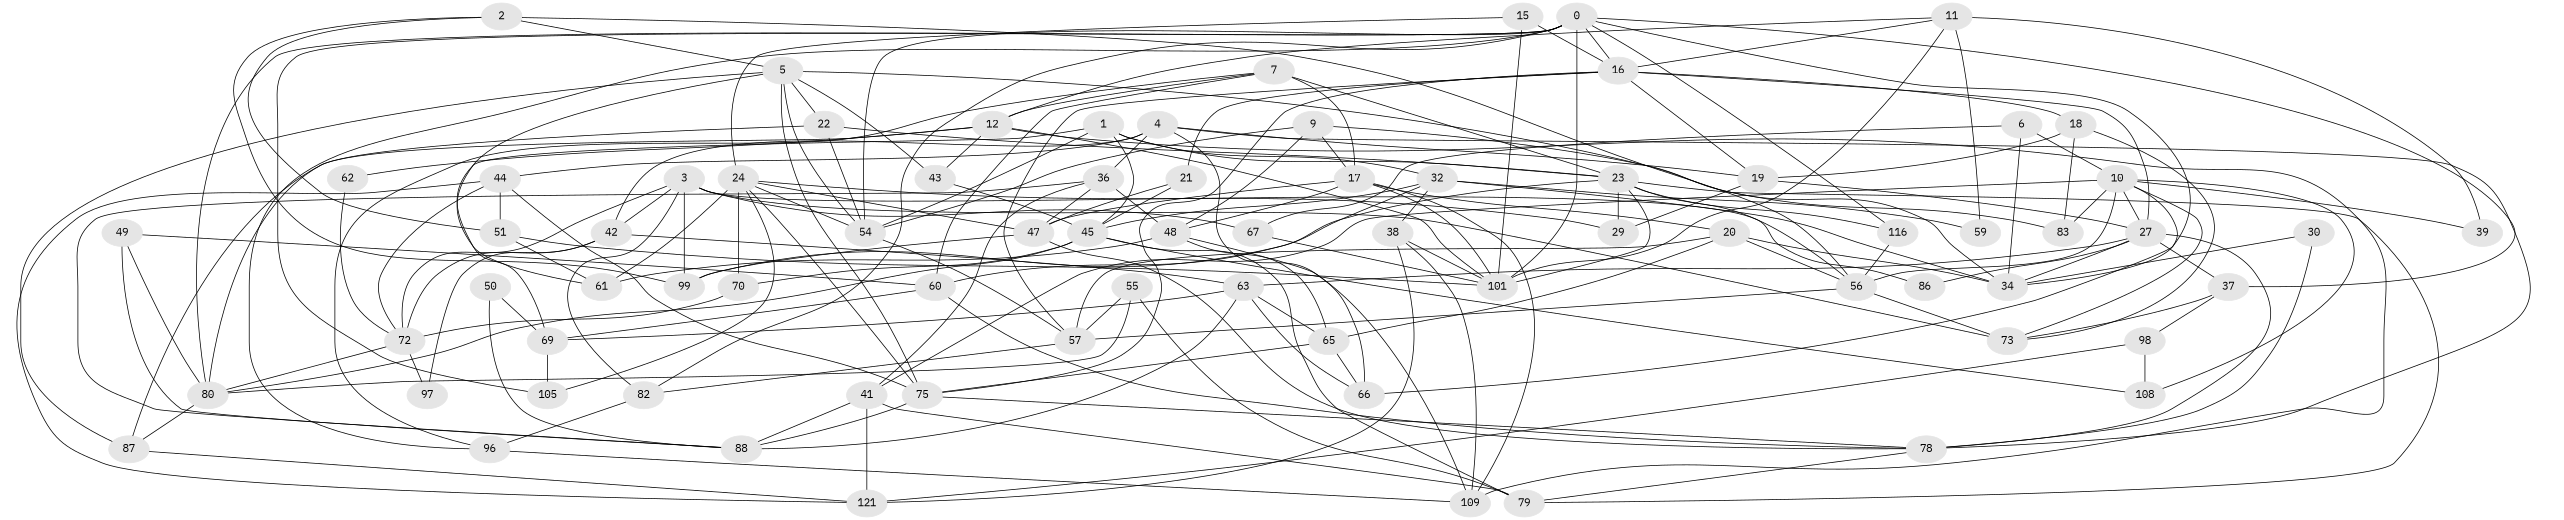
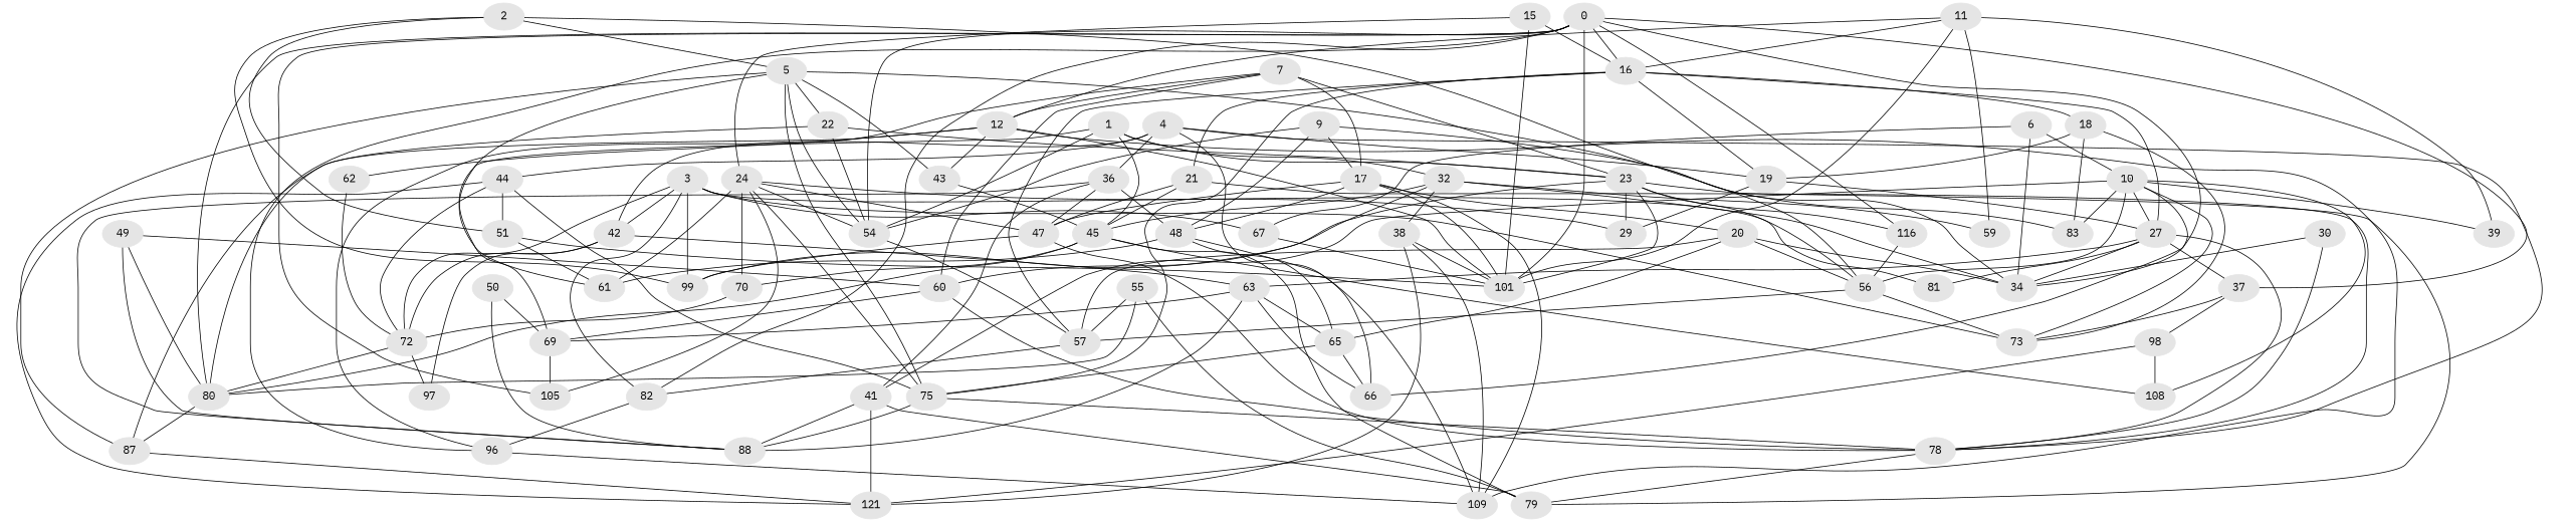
  graph {
    fontname="IBM Plex Mono"
    node [color=gray90 fontname="IBM Plex Mono" style=filled]
    edge [fontname="IBM Plex Mono"]
    23 [super="+113"]
    56 [super="+76"]
    99
    101 [super="+103"]
    116
    29 [super="+112"]
    79
    1
    32 [super="+95"]
    45 [super="+74"]
    54 [super="+68"]
    69 [super="+120"]
    34 [super="+35"]
    60
    59
    38 [super="+122"]
    80 [super="+81"]
    108
    70
    57 [super="+92"]
    105
    2 [super="+119"]
    5 [super="+77"]
    51
    22 [super="+33"]
    43
    61
    75 [super="+106"]
    87 [super="+104"]
    73 [super="+118"]
    3 [super="+41"]
    42
    67 [super="+71"]
    72 [super="+117"]
    82
-   86
+   86 [label=81]
    63 [super="+110"]
    97
    96
    4 [super="+14"]
    19 [super="+53"]
    36 [super="+52"]
    44 [super="+100"]
    66
    78 [super="+115"]
    27 [super="+91"]
    48 [super="+107"]
    n48 [label=41 super="+93"]
    47 [super="+58"]
    88 [super="+102"]
    121
    10 [super="+89"]
    83
    39
    6
    7 [super="+84"]
    12 [super="+13"]
    17 [super="+46"]
    62
    109 [super="+114"]
    20 [super="+31"]
    n62 [label=0 super="+26"]
    16 [super="+28"]
    37
    18 [super="+25"]
    21
    98
    9 [super="+111"]
    65 [super="+94"]
    11 [super="+64"]
    15 [super="+90"]
    24 [super="+85"]
    30
    49
    50
    55
    23 -- 56
    23 -- 99
    23 -- 101
    23 -- 116
    23 -- 29
    23 -- 79
    56 -- 57
    56 -- 73
    116 -- 56
    1 -- 23
    1 -- 32
    1 -- 45
    1 -- 54
    1 -- 69 [weight=2]
    32 -- 45
    32 -- 34
    32 -- 60
    32 -- 59
    32 -- 38
    45 -- 79
    45 -- 80
    45 -- 108
    45 -- 70
    54 -- 57
    69 -- 105
    60 -- 69
    60 -- 78
    38 -- 101
    38 -- 121
    38 -- 109
    80 -- 87
    70 -- 72
    57 -- 82
    2 -- 56
    2 -- 99
    2 -- 5
    2 -- 51
    5 -- 54
    5 -- 34 [weight=2]
    5 -- 22
    5 -- 43
    5 -- 61
    5 -- 75
    5 -- 87
    51 -- 101
    51 -- 61
    22 -- 23
    22 -- 54
    22 -- 80
    43 -- 45
    75 -- 78
    75 -- 88
    87 -- 121
    3 -- 99
    3 -- 73 [weight=2]
    3 -- 42
    3 -- 67 [weight=2]
    3 -- 72
    3 -- 82
    3 -- 86
    42 -- 72
    42 -- 63
    42 -- 97
    67 -- 101
    72 -- 80
    72 -- 97
    82 -- 96
    63 -- 69
    63 -- 66
    63 -- 88
    63 -- 65
    96 -- 109
    4 -- 42
    4 -- 19
    4 -- 36 [weight=2]
    4 -- 44
    4 -- 66
    4 -- 78
    19 -- 29
    19 -- 27
    36 -- 48
    36 -- n48
    36 -- 47
    36 -- 88
    44 -- 51
    44 -- 75
    44 -- 72
    44 -- 121
    78 -- 79
    27 -- 34
    27 -- 86
    27 -- 63
    27 -- 78
    27 -- 37
    48 -- 61
    48 -- 109
    48 -- 65 [weight=2]
    n48 -- 79
    n48 -- 88
    n48 -- 121
    47 -- 99
    47 -- 78
    10 -- 56
    10 -- 108
    10 -- 73
    10 -- 66
    10 -- 27
    10 -- n48
    10 -- 83
    10 -- 39
    6 -- 34
    6 -- 67
    6 -- 10
    7 -- 23 [weight=2]
    7 -- 60
    7 -- 96
    7 -- 12
    7 -- 17
    12 -- 101
    12 -- 43
    12 -- 87
    12 -- 62
    12 -- 109
    17 -- 101
    17 -- 48
    17 -- 47
    17 -- 109
    17 -- 20
    62 -- 72
    20 -- 56
    20 -- 34
    20 -- 57
    20 -- 65
    n62 -- 101
    n62 -- 116
    n62 -- 54
    n62 -- 34
    n62 -- 80
    n62 -- 105
    n62 -- 82
    n62 -- 96
    n62 -- 16
    n62 -- 37
    16 -- 57
    16 -- 75
    16 -- 19
    16 -- 27
    16 -- 18
    16 -- 21
    37 -- 73
    37 -- 98
    18 -- 73
    18 -- 19
    18 -- 83
    21 -- 45 [weight=2]
+   21 -- 78
    21 -- 47
    98 -- 108
    98 -- 121
    9 -- 54
    9 -- 48
    9 -- 83
    9 -- 17
    65 -- 75
    65 -- 66
    11 -- 101
    11 -- 59
    11 -- 39
    11 -- 12
    11 -- 16
    15 -- 101
    15 -- 16
    15 -- 24
    24 -- 29
    24 -- 54
    24 -- 70
    24 -- 105
    24 -- 61
    24 -- 75
    24 -- 47
    30 -- 34
    30 -- 78
    49 -- 60
    49 -- 80
    49 -- 88
    50 -- 69
    50 -- 88
    55 -- 79
    55 -- 80
    55 -- 57
  }
